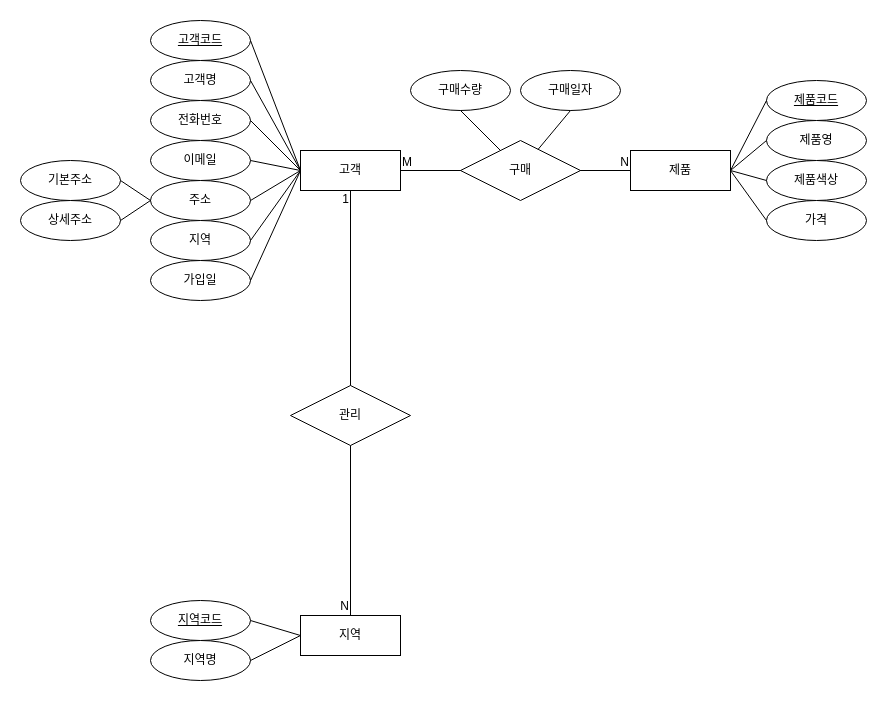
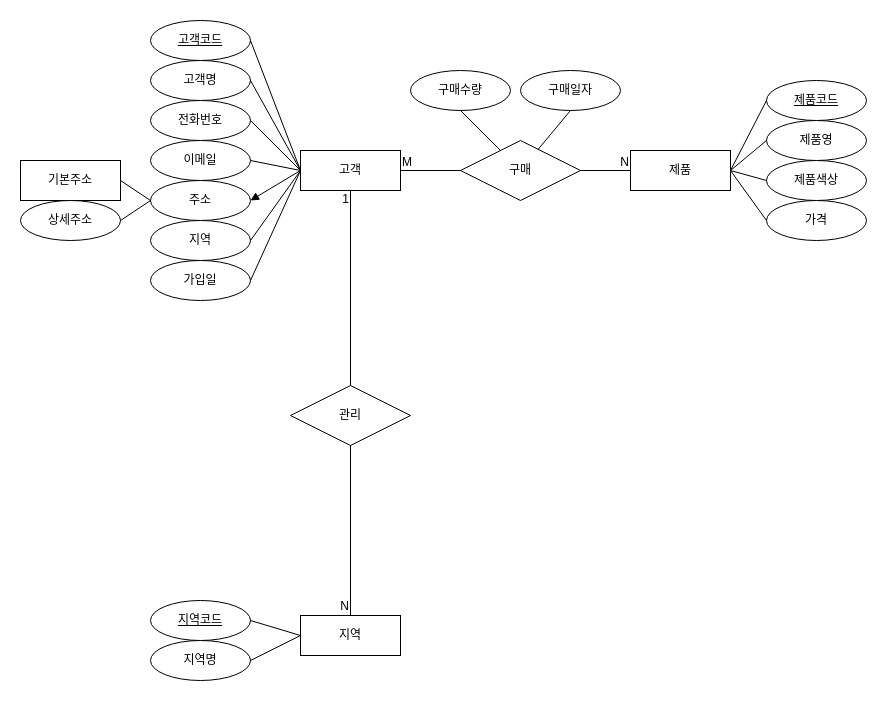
  <mxCell id="0" />
  <mxCell id="1" parent="0" />
  <mxCell id="2" value="고객" style="whiteSpace=wrap;html=1;align=center;" vertex="1" parent="1"><mxGeometry x="300" y="150" width="100" height="40" as="geometry" /></mxCell>
  <mxCell id="3" value="고객코드" style="ellipse;whiteSpace=wrap;html=1;align=center;fontStyle=4;" vertex="1" parent="1"><mxGeometry x="150" y="20" width="100" height="40" as="geometry" /></mxCell>
  <mxCell id="4" value="이메일" style="ellipse;whiteSpace=wrap;html=1;align=center;" vertex="1" parent="1"><mxGeometry x="150" y="140" width="100" height="40" as="geometry" /></mxCell>
  <mxCell id="5" value="전화번호" style="ellipse;whiteSpace=wrap;html=1;align=center;" vertex="1" parent="1"><mxGeometry x="150" y="100" width="100" height="40" as="geometry" /></mxCell>
  <mxCell id="6" value="고객명" style="ellipse;whiteSpace=wrap;html=1;align=center;" vertex="1" parent="1"><mxGeometry x="150" y="60" width="100" height="40" as="geometry" /></mxCell>
  <mxCell id="7" value="지역" style="ellipse;whiteSpace=wrap;html=1;align=center;" vertex="1" parent="1"><mxGeometry x="150" y="220" width="100" height="40" as="geometry" /></mxCell>
  <mxCell id="8" value="주소" style="ellipse;whiteSpace=wrap;html=1;align=center;" vertex="1" parent="1"><mxGeometry x="150" y="180" width="100" height="40" as="geometry" /></mxCell>
  <mxCell id="9" value="가입일" style="ellipse;whiteSpace=wrap;html=1;align=center;" vertex="1" parent="1"><mxGeometry x="150" y="260" width="100" height="40" as="geometry" /></mxCell>
  <mxCell id="10" value="지역코드" style="ellipse;whiteSpace=wrap;html=1;align=center;fontStyle=4;" vertex="1" parent="1"><mxGeometry x="150" y="600" width="100" height="40" as="geometry" /></mxCell>
  <mxCell id="11" value="지역명" style="ellipse;whiteSpace=wrap;html=1;align=center;" vertex="1" parent="1"><mxGeometry x="150" y="640" width="100" height="40" as="geometry" /></mxCell>
  <mxCell id="12" value="제품" style="whiteSpace=wrap;html=1;align=center;" vertex="1" parent="1"><mxGeometry x="630" y="150" width="100" height="40" as="geometry" /></mxCell>
  <mxCell id="13" value="제품코드" style="ellipse;whiteSpace=wrap;html=1;align=center;fontStyle=4;" vertex="1" parent="1"><mxGeometry x="766" y="80" width="100" height="40" as="geometry" /></mxCell>
  <mxCell id="14" value="제품영" style="ellipse;whiteSpace=wrap;html=1;align=center;" vertex="1" parent="1"><mxGeometry x="766" y="120" width="100" height="40" as="geometry" /></mxCell>
  <mxCell id="15" value="제품색상" style="ellipse;whiteSpace=wrap;html=1;align=center;" vertex="1" parent="1"><mxGeometry x="766" y="160" width="100" height="40" as="geometry" /></mxCell>
  <mxCell id="16" value="가격" style="ellipse;whiteSpace=wrap;html=1;align=center;" vertex="1" parent="1"><mxGeometry x="766" y="200" width="100" height="40" as="geometry" /></mxCell>
  <mxCell id="17" value="지역" style="whiteSpace=wrap;html=1;align=center;" vertex="1" parent="1"><mxGeometry x="300" y="615" width="100" height="40" as="geometry" /></mxCell>
  <mxCell id="18" value="" style="endArrow=none;html=1;rounded=0;exitX=1;exitY=0.5;exitDx=0;exitDy=0;entryX=0;entryY=0.5;entryDx=0;entryDy=0;" edge="1" parent="1" source="2" target="12"><mxGeometry relative="1" as="geometry"><mxPoint x="370" y="280" as="sourcePoint" /><mxPoint x="530" y="280" as="targetPoint" /></mxGeometry></mxCell>
  <mxCell id="19" value="M" style="resizable=0;html=1;whiteSpace=wrap;align=left;verticalAlign=bottom;" connectable="0" vertex="1" parent="18"><mxGeometry x="-1" relative="1" as="geometry" /></mxCell>
  <mxCell id="20" value="N" style="resizable=0;html=1;whiteSpace=wrap;align=right;verticalAlign=bottom;" connectable="0" vertex="1" parent="18"><mxGeometry x="1" relative="1" as="geometry" /></mxCell>
  <mxCell id="21" value="구매" style="shape=rhombus;perimeter=rhombusPerimeter;whiteSpace=wrap;html=1;align=center;" vertex="1" parent="1"><mxGeometry x="460" y="140" width="120" height="60" as="geometry" /></mxCell>
  <mxCell id="22" value="" style="endArrow=none;html=1;rounded=0;entryX=1;entryY=0.5;entryDx=0;entryDy=0;exitX=0;exitY=0.5;exitDx=0;exitDy=0;" edge="1" parent="1" source="2" target="3"><mxGeometry relative="1" as="geometry"><mxPoint x="370" y="280" as="sourcePoint" /><mxPoint x="530" y="280" as="targetPoint" /></mxGeometry></mxCell>
  <mxCell id="23" value="" style="endArrow=none;html=1;rounded=0;entryX=1;entryY=0.5;entryDx=0;entryDy=0;exitX=0;exitY=0.5;exitDx=0;exitDy=0;" edge="1" parent="1" source="2" target="6"><mxGeometry relative="1" as="geometry"><mxPoint x="310" y="180" as="sourcePoint" /><mxPoint x="260" y="50" as="targetPoint" /></mxGeometry></mxCell>
  <mxCell id="24" value="" style="endArrow=none;html=1;rounded=0;entryX=1;entryY=0.5;entryDx=0;entryDy=0;exitX=0;exitY=0.5;exitDx=0;exitDy=0;" edge="1" parent="1" source="2" target="5"><mxGeometry relative="1" as="geometry"><mxPoint x="310" y="180" as="sourcePoint" /><mxPoint x="260" y="90" as="targetPoint" /></mxGeometry></mxCell>
  <mxCell id="25" value="" style="endArrow=none;html=1;rounded=0;entryX=1;entryY=0.5;entryDx=0;entryDy=0;exitX=0;exitY=0.5;exitDx=0;exitDy=0;" edge="1" parent="1" source="2" target="4"><mxGeometry relative="1" as="geometry"><mxPoint x="310" y="180" as="sourcePoint" /><mxPoint x="260" y="130" as="targetPoint" /></mxGeometry></mxCell>
- <mxCell id="26" value="" style="endArrow=none;html=1;rounded=0;entryX=1;entryY=0.5;entryDx=0;entryDy=0;exitX=0;exitY=0.5;exitDx=0;exitDy=0;" edge="1" parent="1" source="2" target="8"><mxGeometry relative="1" as="geometry"><mxPoint x="310" y="180" as="sourcePoint" /><mxPoint x="260" y="170" as="targetPoint" /></mxGeometry></mxCell>
+ <mxCell id="26" value="" style="endArrow=block;html=1;rounded=0;entryX=1;entryY=0.5;entryDx=0;entryDy=0;exitX=0;exitY=0.5;exitDx=0;exitDy=0;" edge="1" parent="1" source="2" target="8"><mxGeometry relative="1" as="geometry"><mxPoint x="310" y="180" as="sourcePoint" /><mxPoint x="260" y="170" as="targetPoint" /></mxGeometry></mxCell>
  <mxCell id="27" value="" style="endArrow=none;html=1;rounded=0;entryX=1;entryY=0.5;entryDx=0;entryDy=0;exitX=0;exitY=0.5;exitDx=0;exitDy=0;" edge="1" parent="1" source="2" target="7"><mxGeometry relative="1" as="geometry"><mxPoint x="310" y="180" as="sourcePoint" /><mxPoint x="260" y="210" as="targetPoint" /></mxGeometry></mxCell>
  <mxCell id="28" value="" style="endArrow=none;html=1;rounded=0;entryX=1;entryY=0.5;entryDx=0;entryDy=0;" edge="1" parent="1" target="9"><mxGeometry relative="1" as="geometry"><mxPoint x="300" y="170" as="sourcePoint" /><mxPoint x="260" y="250" as="targetPoint" /></mxGeometry></mxCell>
  <mxCell id="29" value="" style="endArrow=none;html=1;rounded=0;entryX=0;entryY=0.5;entryDx=0;entryDy=0;exitX=1;exitY=0.5;exitDx=0;exitDy=0;" edge="1" parent="1" source="12" target="13"><mxGeometry relative="1" as="geometry"><mxPoint x="370" y="280" as="sourcePoint" /><mxPoint x="530" y="280" as="targetPoint" /></mxGeometry></mxCell>
  <mxCell id="30" value="" style="endArrow=none;html=1;rounded=0;entryX=0;entryY=0.5;entryDx=0;entryDy=0;exitX=1;exitY=0.5;exitDx=0;exitDy=0;" edge="1" parent="1" source="12" target="14"><mxGeometry relative="1" as="geometry"><mxPoint x="740" y="180" as="sourcePoint" /><mxPoint x="776" y="110" as="targetPoint" /></mxGeometry></mxCell>
  <mxCell id="31" value="" style="endArrow=none;html=1;rounded=0;entryX=0;entryY=0.5;entryDx=0;entryDy=0;exitX=1;exitY=0.5;exitDx=0;exitDy=0;" edge="1" parent="1" source="12" target="15"><mxGeometry relative="1" as="geometry"><mxPoint x="740" y="180" as="sourcePoint" /><mxPoint x="776" y="150" as="targetPoint" /></mxGeometry></mxCell>
  <mxCell id="32" value="" style="endArrow=none;html=1;rounded=0;entryX=0;entryY=0.5;entryDx=0;entryDy=0;exitX=1;exitY=0.5;exitDx=0;exitDy=0;" edge="1" parent="1" source="12" target="16"><mxGeometry relative="1" as="geometry"><mxPoint x="740" y="180" as="sourcePoint" /><mxPoint x="776" y="190" as="targetPoint" /></mxGeometry></mxCell>
  <mxCell id="33" value="" style="endArrow=none;html=1;rounded=0;entryX=0;entryY=0.5;entryDx=0;entryDy=0;exitX=1;exitY=0.5;exitDx=0;exitDy=0;" edge="1" parent="1" source="10" target="17"><mxGeometry relative="1" as="geometry"><mxPoint x="270" y="590" as="sourcePoint" /><mxPoint x="430" y="590" as="targetPoint" /></mxGeometry></mxCell>
  <mxCell id="34" value="" style="endArrow=none;html=1;rounded=0;entryX=0;entryY=0.5;entryDx=0;entryDy=0;exitX=1;exitY=0.5;exitDx=0;exitDy=0;" edge="1" parent="1" source="11" target="17"><mxGeometry relative="1" as="geometry"><mxPoint x="260" y="630" as="sourcePoint" /><mxPoint x="310" y="645" as="targetPoint" /></mxGeometry></mxCell>
  <mxCell id="35" value="관리" style="shape=rhombus;perimeter=rhombusPerimeter;whiteSpace=wrap;html=1;align=center;" vertex="1" parent="1"><mxGeometry x="290" y="385" width="120" height="60" as="geometry" /></mxCell>
  <mxCell id="36" value="" style="endArrow=none;html=1;rounded=0;entryX=0.5;entryY=1;entryDx=0;entryDy=0;exitX=0.5;exitY=0;exitDx=0;exitDy=0;" edge="1" parent="1" source="35" target="2"><mxGeometry relative="1" as="geometry"><mxPoint x="420" y="400" as="sourcePoint" /><mxPoint x="580" y="400" as="targetPoint" /></mxGeometry></mxCell>
  <mxCell id="37" value="1" style="resizable=0;html=1;whiteSpace=wrap;align=right;verticalAlign=bottom;" connectable="0" vertex="1" parent="36"><mxGeometry x="1" relative="1" as="geometry"><mxPoint y="17" as="offset" /></mxGeometry></mxCell>
  <mxCell id="38" value="" style="endArrow=none;html=1;rounded=0;entryX=0.5;entryY=0;entryDx=0;entryDy=0;exitX=0.5;exitY=1;exitDx=0;exitDy=0;" edge="1" parent="1" source="35" target="17"><mxGeometry relative="1" as="geometry"><mxPoint x="420" y="400" as="sourcePoint" /><mxPoint x="580" y="400" as="targetPoint" /></mxGeometry></mxCell>
  <mxCell id="39" value="N" style="resizable=0;html=1;whiteSpace=wrap;align=right;verticalAlign=bottom;" connectable="0" vertex="1" parent="38"><mxGeometry x="1" relative="1" as="geometry"><mxPoint y="-1" as="offset" /></mxGeometry></mxCell>
- <mxCell id="40" value="기본주소" style="ellipse;whiteSpace=wrap;html=1;align=center;" vertex="1" parent="1"><mxGeometry x="20" y="160" width="100" height="40" as="geometry" /></mxCell>
+ <mxCell id="40" value="기본주소" style="whiteSpace=wrap;html=1;align=center;rounded=0;" vertex="1" parent="1"><mxGeometry x="20" y="160" width="100" height="40" as="geometry" /></mxCell>
  <mxCell id="41" value="상세주소" style="ellipse;whiteSpace=wrap;html=1;align=center;" vertex="1" parent="1"><mxGeometry x="20" y="200" width="100" height="40" as="geometry" /></mxCell>
  <mxCell id="42" value="" style="endArrow=none;html=1;rounded=0;exitX=1;exitY=0.5;exitDx=0;exitDy=0;entryX=0;entryY=0.5;entryDx=0;entryDy=0;" edge="1" parent="1" source="40" target="8"><mxGeometry relative="1" as="geometry"><mxPoint x="210" y="400" as="sourcePoint" /><mxPoint x="370" y="400" as="targetPoint" /></mxGeometry></mxCell>
  <mxCell id="43" value="" style="endArrow=none;html=1;rounded=0;exitX=1;exitY=0.5;exitDx=0;exitDy=0;entryX=0;entryY=0.5;entryDx=0;entryDy=0;" edge="1" parent="1" source="41" target="8"><mxGeometry relative="1" as="geometry"><mxPoint y="190" as="sourcePoint" x="130" /><mxPoint x="160" y="210" as="targetPoint" /></mxGeometry></mxCell>
  <mxCell id="44" value="구매수량" style="ellipse;whiteSpace=wrap;html=1;align=center;" vertex="1" parent="1"><mxGeometry x="410" y="70" width="100" height="40" as="geometry" /></mxCell>
  <mxCell id="45" value="구매일자" style="ellipse;whiteSpace=wrap;html=1;align=center;" vertex="1" parent="1"><mxGeometry x="520" y="70" width="100" height="40" as="geometry" /></mxCell>
  <mxCell id="46" value="" style="endArrow=none;html=1;rounded=0;exitX=0.5;exitY=1;exitDx=0;exitDy=0;" edge="1" parent="1" source="44" target="21"><mxGeometry relative="1" as="geometry"><mxPoint x="560" y="280" as="sourcePoint" /><mxPoint x="720" y="280" as="targetPoint" /></mxGeometry></mxCell>
  <mxCell id="47" value="" style="endArrow=none;html=1;rounded=0;exitX=0.5;exitY=1;exitDx=0;exitDy=0;" edge="1" parent="1" source="45" target="21"><mxGeometry relative="1" as="geometry"><mxPoint x="470" y="120" as="sourcePoint" /><mxPoint x="510" y="160" as="targetPoint" /></mxGeometry></mxCell>
